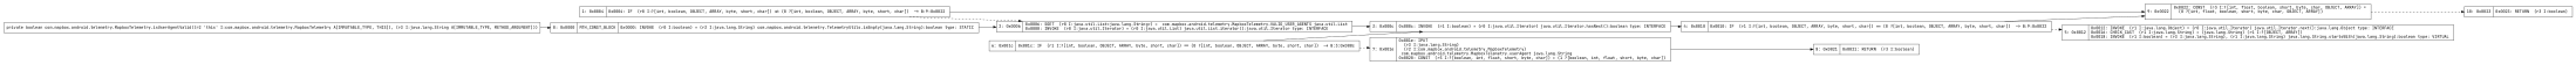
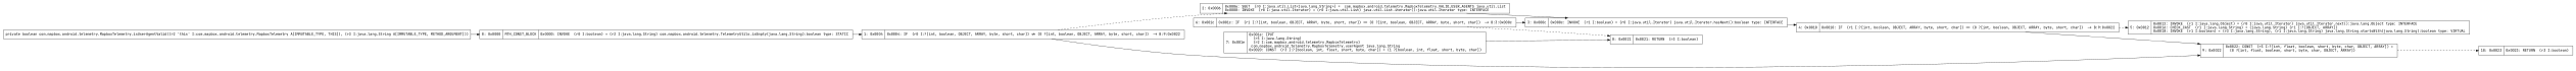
  digraph {
    fontname="JetBrains Mono"
    rankdir=LR
    node [fontname="JetBrains Mono" shape=record]
    edge [fontname="JetBrains Mono"]
    n1 [label="{0\:\ 0x0000|MTH_CONST_BLOCK\l|0x0000: INVOKE  (r0 I:boolean) = (r3 I:java.lang.String) com.mapbox.android.telemetry.TelemetryUtils.isEmpty(java.lang.String):boolean type: STATIC \l}"]
    n2 [label="{1\:\ 0x0004|0x0004: IF  (r0 I:?[int, boolean, OBJECT, ARRAY, byte, short, char]) != (0 ?[int, boolean, OBJECT, ARRAY, byte, short, char])  \-\> B:9:0x0022 \l}"]
    n3 [label="{2\:\ 0x0006|0x0006: SGET  (r0 I:java.util.List\<java.lang.String\>) =  com.mapbox.android.telemetry.MapboxTelemetry.VALID_USER_AGENTS java.util.List \l0x0008: INVOKE  (r0 I:java.util.Iterator) = (r0 I:java.util.List) java.util.List.iterator():java.util.Iterator type: INTERFACE \l}"]
    n4 [label="{9\:\ 0x0022|0x0022: CONST  (r3 I:?[int, float, boolean, short, byte, char, OBJECT, ARRAY]) = \l  (0 ?[int, float, boolean, short, byte, char, OBJECT, ARRAY])\l \l}"]
    n5 [label="{3\:\ 0x000c|0x000c: INVOKE  (r1 I:boolean) = (r0 I:java.util.Iterator) java.util.Iterator.hasNext():boolean type: INTERFACE \l}"]
    n6 [label="{10\:\ 0x0023|0x0023: RETURN  (r3 I:boolean) \l}"]
    n7 [label="{4\:\ 0x0010|0x0010: IF  (r1 I:?[int, boolean, OBJECT, ARRAY, byte, short, char]) == (0 ?[int, boolean, OBJECT, ARRAY, byte, short, char])  \-\> B:9:0x0022 \l}"]
    n8 [label="{5\:\ 0x0012|0x0012: INVOKE  (r1 I:java.lang.Object) = (r0 I:java.util.Iterator) java.util.Iterator.next():java.lang.Object type: INTERFACE \l0x0016: CHECK_CAST  (r1 I:java.lang.String) = (java.lang.String) (r1 I:?[OBJECT, ARRAY]) \l0x0018: INVOKE  (r1 I:boolean) = (r3 I:java.lang.String), (r1 I:java.lang.String) java.lang.String.startsWith(java.lang.String):boolean type: VIRTUAL \l}"]
    n9 [label="{6\:\ 0x001c|0x001c: IF  (r1 I:?[int, boolean, OBJECT, ARRAY, byte, short, char]) == (0 ?[int, boolean, OBJECT, ARRAY, byte, short, char])  \-\> B:3:0x000c \l}"]
    n10 [label="{7\:\ 0x001e|0x001e: IPUT  \l  (r3 I:java.lang.String)\l  (r2 I:com.mapbox.android.telemetry.MapboxTelemetry)\l com.mapbox.android.telemetry.MapboxTelemetry.userAgent java.lang.String \l0x0020: CONST  (r3 I:?[boolean, int, float, short, byte, char]) = (1 ?[boolean, int, float, short, byte, char]) \l}"]
    n11 [label="{8\:\ 0x0021|0x0021: RETURN  (r3 I:boolean) \l}"]
    n12 [label="{private boolean com.mapbox.android.telemetry.MapboxTelemetry.isUserAgentValid((r2 'this' I:com.mapbox.android.telemetry.MapboxTelemetry A[IMMUTABLE_TYPE, THIS]), (r3 I:java.lang.String A[IMMUTABLE_TYPE, METHOD_ARGUMENT])) }"]
-   n1 -> n3
+   n1 -> n2
    n2 -> n3 [style=dashed]
    n2 -> n4
    n3 -> n5
    n4 -> n6 [style=dashed]
    n5 -> n7
    n7 -> n4
    n7 -> n8 [style=dashed]
    n9 -> n5
-   n9 -> n10 [style=dashed]
+   n9 -> n11 [style=dashed]
    n10 -> n11
    n12 -> n1
  }
